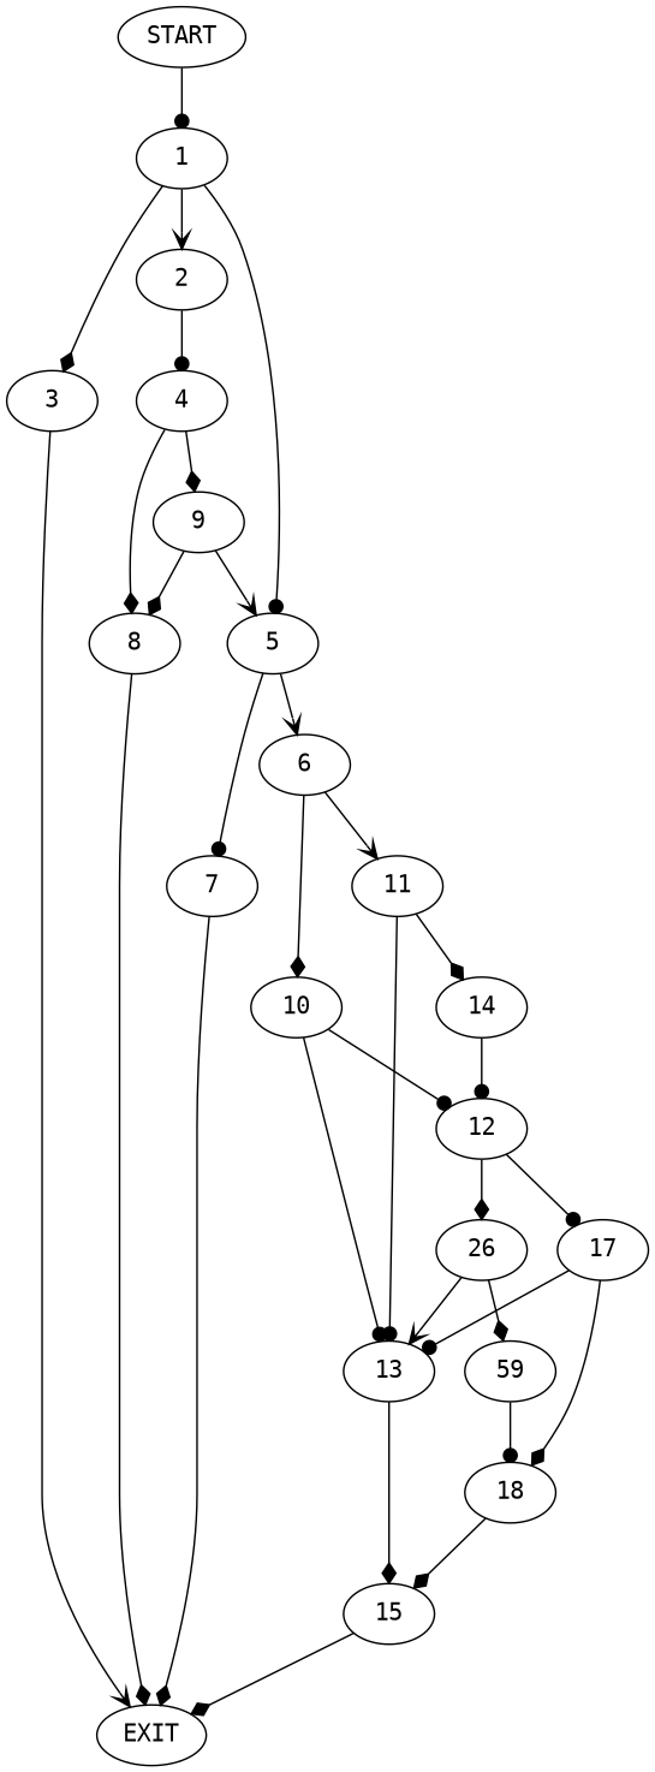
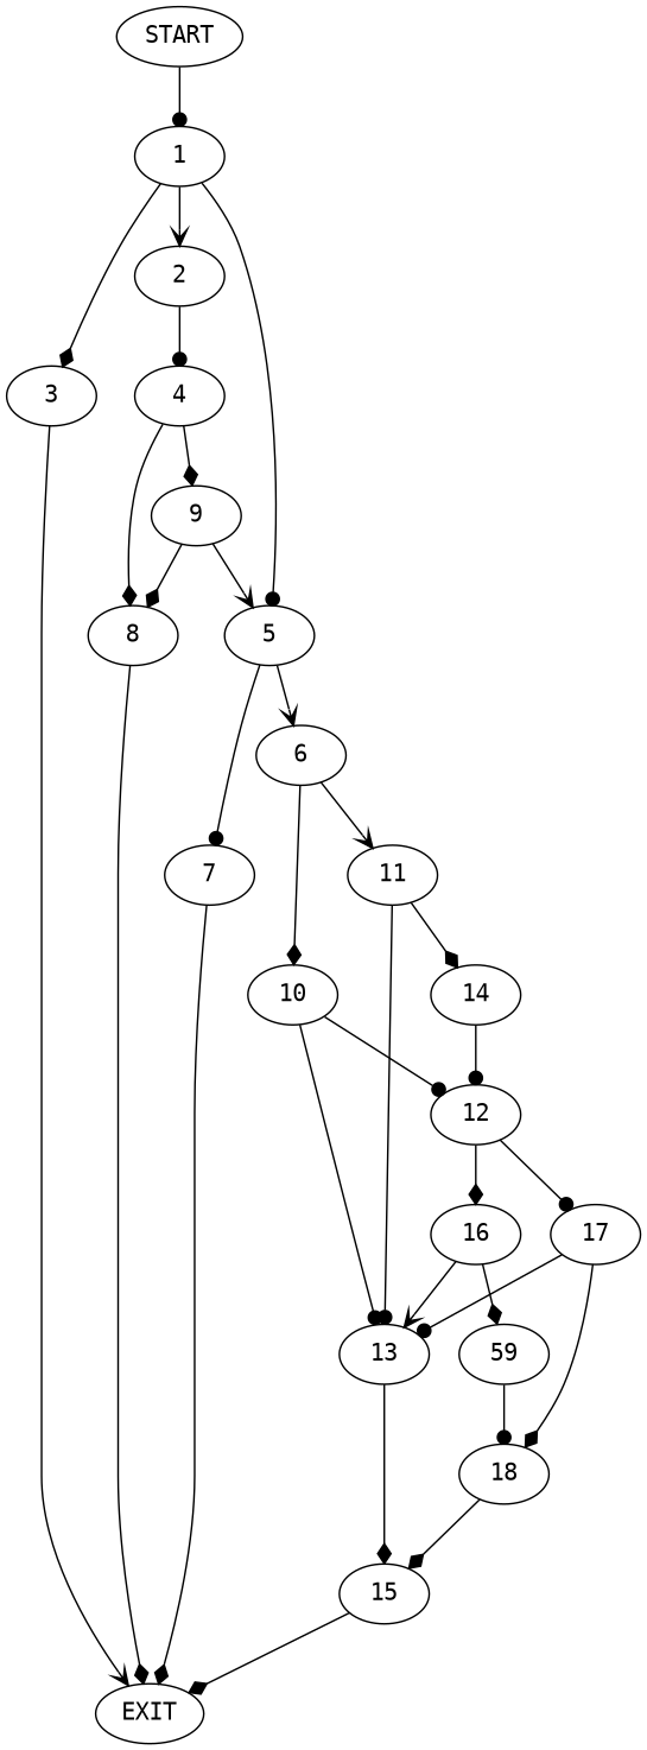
  digraph {
    fontname="DejaVu Sans Mono"
    node [fontname="DejaVu Sans Mono"]
    edge [arrowhead=diamond fontname="DejaVu Sans Mono"]
    n1 [label=START]
    1
    2
    3
    5
    n6 [label=EXIT]
    4
    8
    9
    6
    7
    10
    11
    12
    13
    14
-   16 [label=26]
+   16
    17
    15
    n20 [label=59]
    18
    n1 -> 1 [arrowhead=dot]
    1 -> 2 [arrowhead=vee]
    1 -> 3
    1 -> 5 [arrowhead=dot]
    2 -> 4 [arrowhead=dot]
    3 -> n6 [arrowhead=vee]
    5 -> 6 [arrowhead=vee]
    5 -> 7 [arrowhead=dot]
    4 -> 8
    4 -> 9
    8 -> n6
    9 -> 5 [arrowhead=vee]
    9 -> 8
    6 -> 10
    6 -> 11 [arrowhead=vee]
    7 -> n6
    10 -> 12 [arrowhead=dot]
    10 -> 13 [arrowhead=dot]
    11 -> 13 [arrowhead=dot]
    11 -> 14
    12 -> 16
    12 -> 17 [arrowhead=dot]
    13 -> 15
    14 -> 12 [arrowhead=dot]
    16 -> 13 [arrowhead=vee]
    16 -> n20
    17 -> 13 [arrowhead=dot]
    17 -> 18
    15 -> n6
    n20 -> 18 [arrowhead=dot]
    18 -> 15
  }
